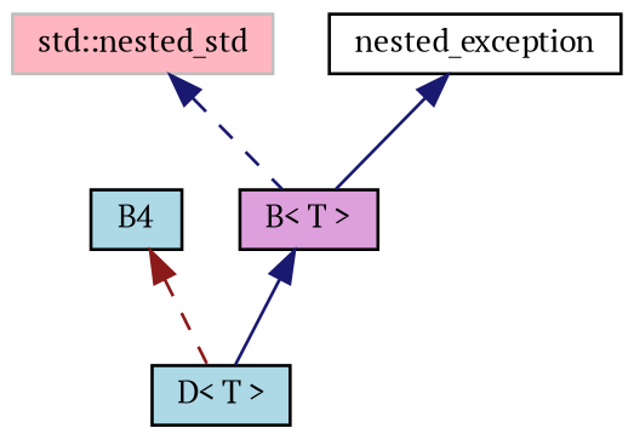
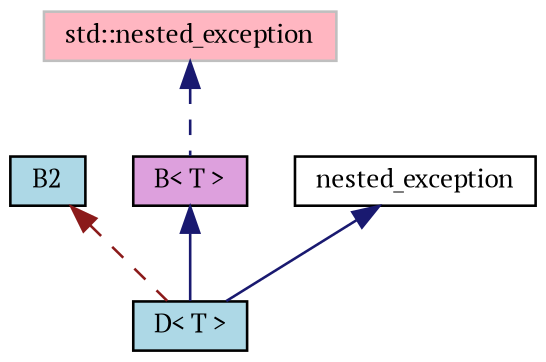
  digraph {
    fontname="PT Serif"
    node [color=black fillcolor=lightblue fontname="PT Serif" fontsize=10 shape=record style=filled]
    edge [color=midnightblue dir=back fontname="PT Serif" fontsize=10 labelfontname=Helvetica labelfontsize=10 style=dashed]
-   n1 [fontcolor=black height=0.2 label=B4 width=0.4]
+   n1 [fontcolor=black height=0.2 label=B2 width=0.4]
    n2 [height=0.2 label="D\< T \>" width=0.4]
    n3 [fillcolor=plum height=0.2 label="B\< T \>" width=0.4]
-   n4 [color=grey75 fillcolor=lightpink height=0.2 label="std::nested_std" width=0.4]
+   n4 [color=grey75 fillcolor=lightpink height=0.2 label="std::nested_exception" width=0.4]
    n5 [fillcolor=white height=0.2 label=nested_exception width=0.4]
    n1 -> n2 [color=firebrick4]
    n3 -> n2 [style=solid]
    n4 -> n3
-   n5 -> n3 [style=solid]
+   n5 -> n2 [style=solid]
  }
